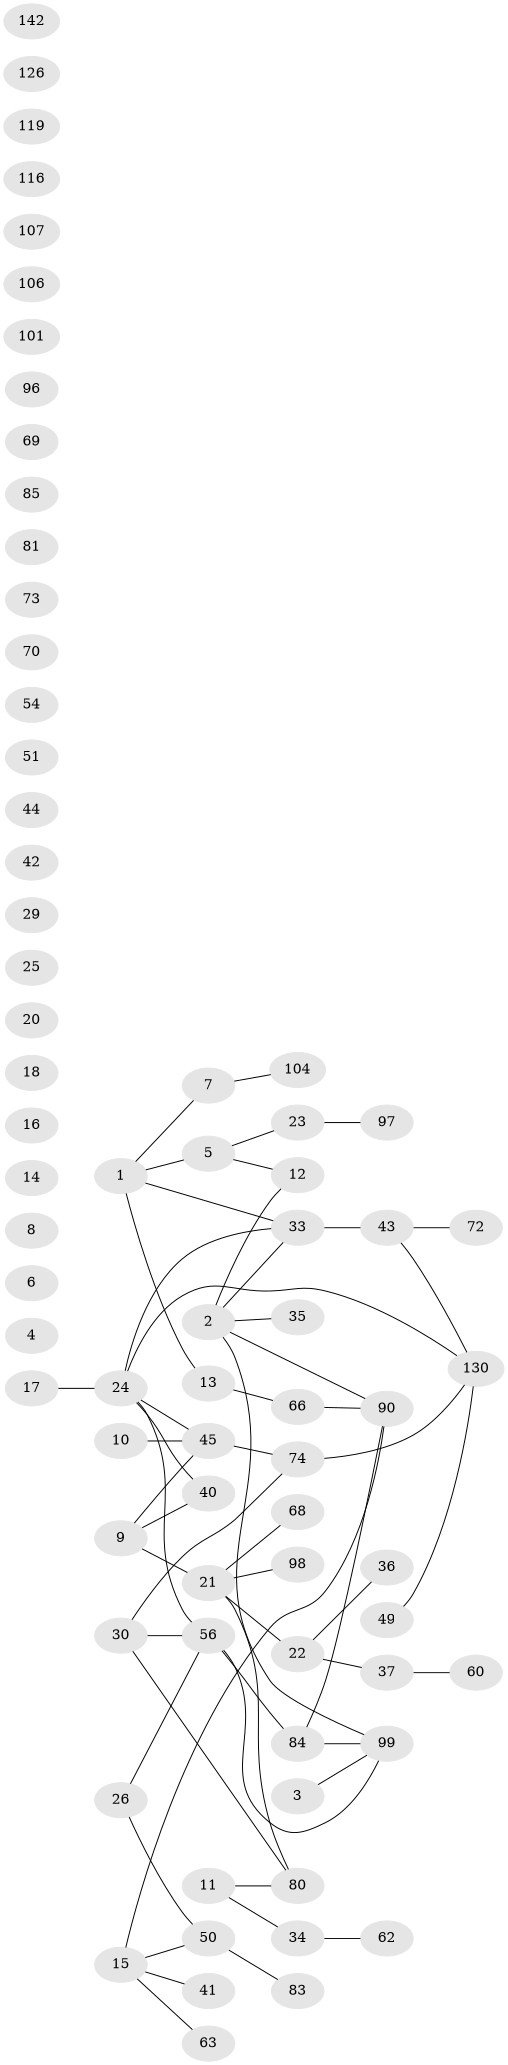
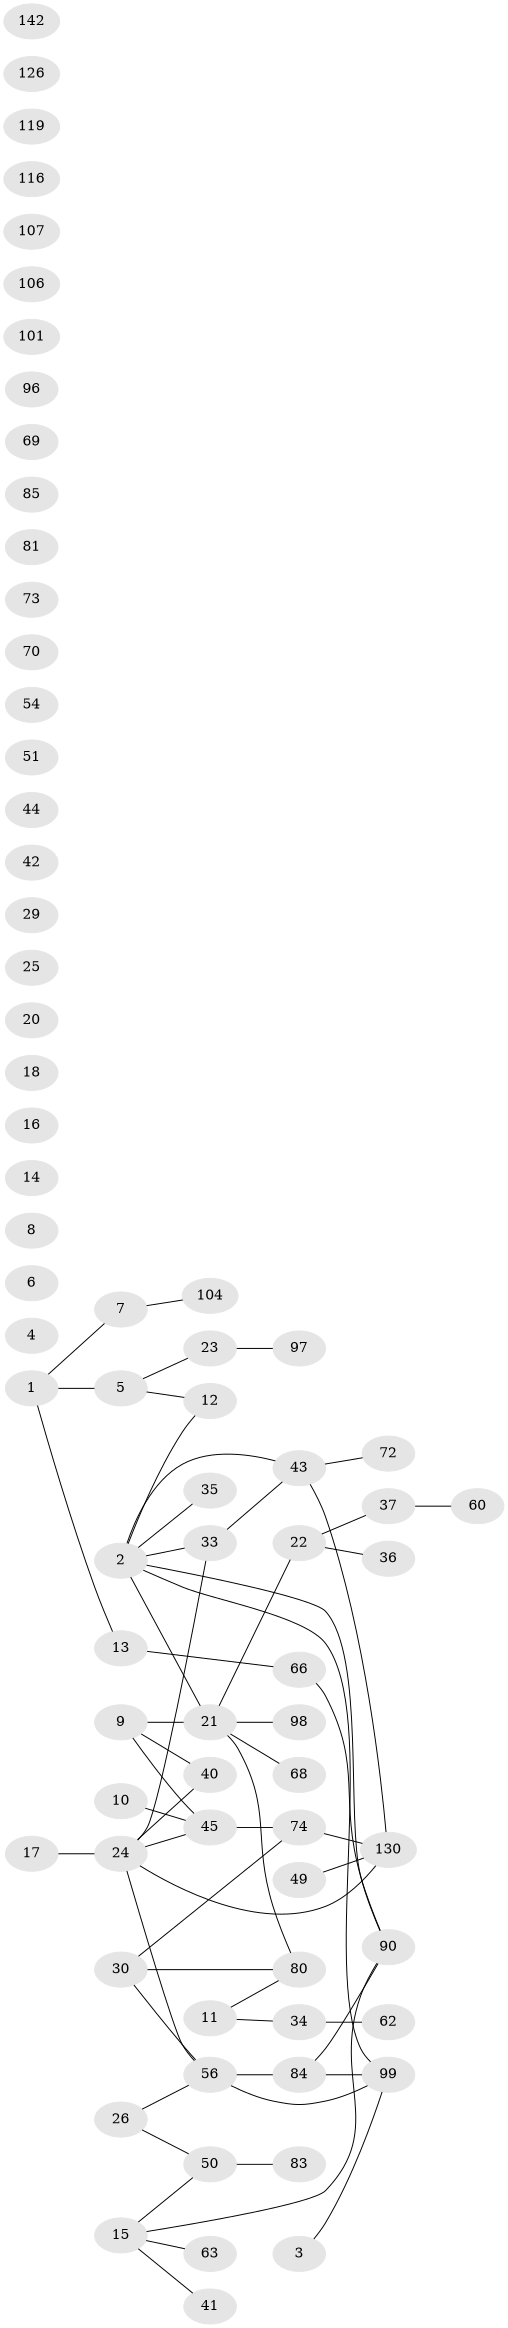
  graph {
    rankdir=LR
    node [color=gray90 style=filled]
    1 [super="+128+143"]
    5 [super="+47"]
    7
    13 [super="+125"]
    33 [super="+58"]
    12 [super="+82"]
    23 [super="+94"]
    n8 [label=104 super="+103"]
    66 [super="+75"]
    43 [super="+145+110"]
    2 [super="+53+113+27+19"]
    21 [super="+78+61+121"]
    35
    90 [super="+111+95"]
    99 [super="+109"]
    80 [super="+114"]
    22 [super="+32"]
    68
    98
    130 [super="+132"]
    72
    3 [super="+65"]
    4
    n24 [label=97]
    6
    8 [super="+76"]
    9 [super="+31"]
    40 [super="+69"]
    45 [super="+105"]
    10 [super="+52"]
    74 [super="+133"]
    11 [super="+92+57"]
    34 [super="+141+86"]
    62
    14
    15 [super="+38+48+112"]
    41
    50 [super="+79"]
    63
    83
    16
    17 [super="+71"]
    24 [super="+64"]
    56 [super="+77"]
    18
    20
    36 [super="+55+93"]
    37 [super="+59"]
    60
    84 [super="+104"]
    25
    26 [super="+87"]
    29
    30
    42
    44
    49
    51
    54
    70
    73
    81
    85
    n64 [label=69 super="+117+97"]
    96
    101
    106
    107
    116
    119
    126
    142
    1 -- 5
    1 -- 7
    1 -- 13
-   1 -- 33
    5 -- 12
    5 -- 23
    7 -- n8
    13 -- 66
    33 -- 43
    23 -- n24
    66 -- 90
    43 -- 130
    43 -- 72
    2 -- 33
    2 -- 12
+   2 -- 43
+   2 -- 21
    2 -- 35
    2 -- 90
    2 -- 99 [weight=2]
    21 -- 80
    21 -- 22
    21 -- 68
    21 -- 98
    22 -- 36 [weight=2]
    22 -- 37
    3 -- 99
    9 -- 21 [weight=2]
    9 -- 40
    9 -- 45
    45 -- 74 [weight=2]
    10 -- 45
    74 -- 130
    11 -- 80
    11 -- 34
    34 -- 62
    15 -- 90
    15 -- 41
    15 -- 50
    15 -- 63
    50 -- 83
    17 -- 24
    24 -- 33
    24 -- 130
    24 -- 40
    24 -- 45
    24 -- 56
    56 -- 99
    56 -- 84
    37 -- 60
    84 -- 90
    84 -- 99
    26 -- 50
    26 -- 56
    30 -- 80
    30 -- 74
    30 -- 56
    49 -- 130
  }
